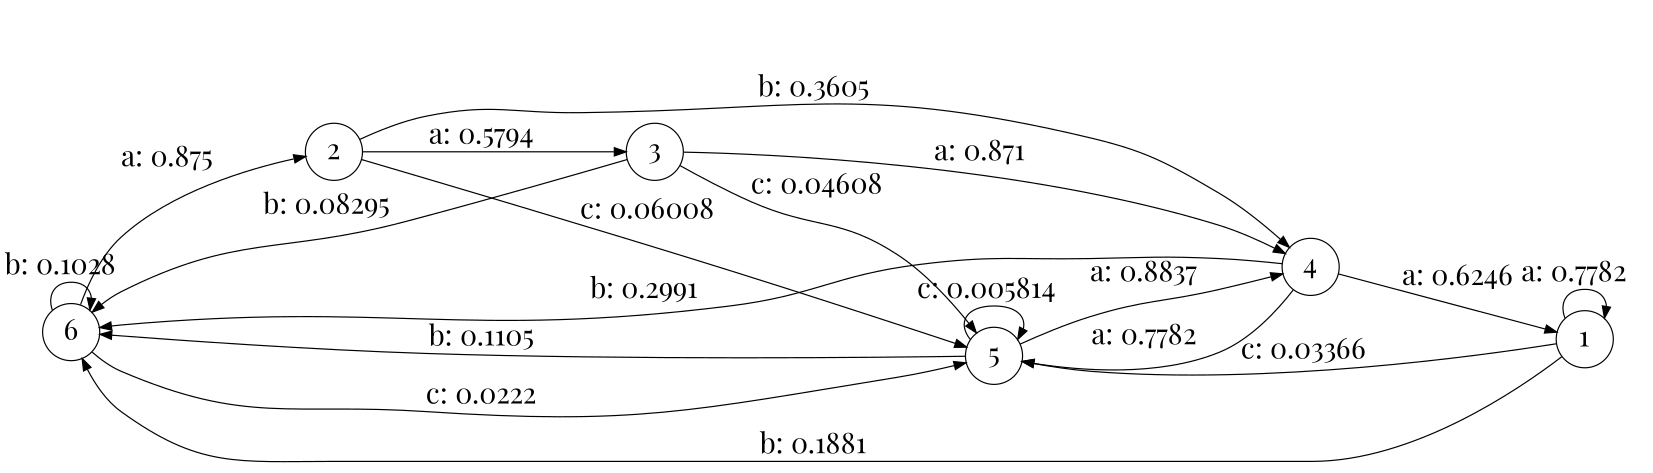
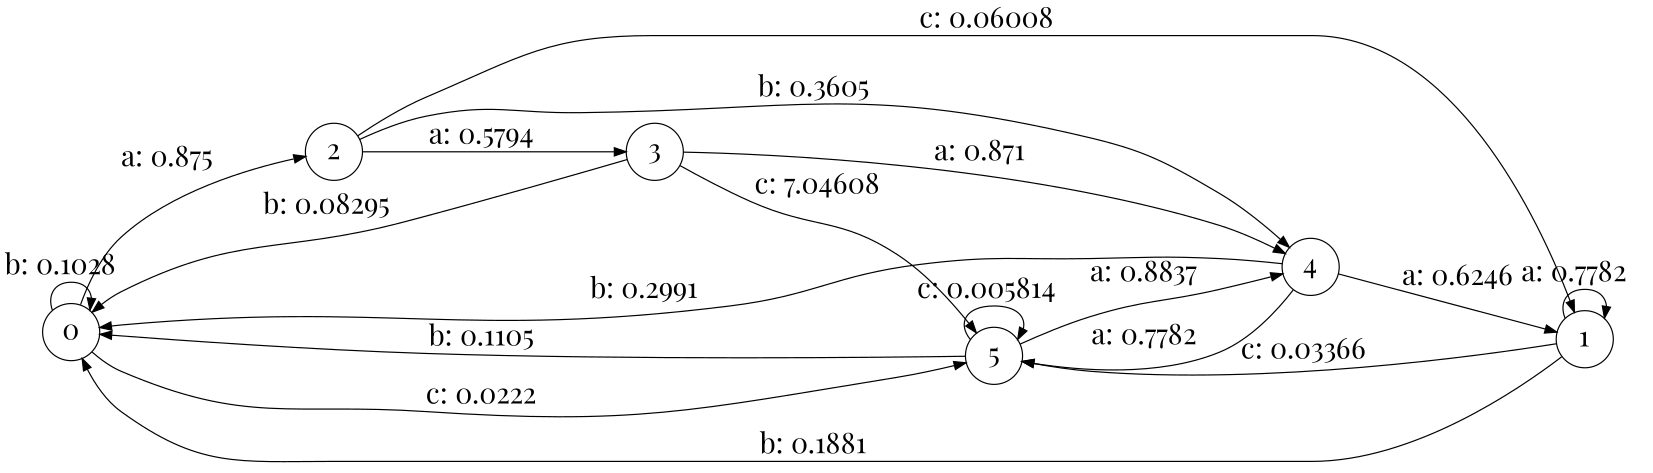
  digraph {
    fontname="Playfair Display"
    rankdir=LR
    node [fontname="Playfair Display" fontsize=24 shape=circle]
    edge [fontname="Playfair Display" fontsize=24]
-   0 [label=6]
+   0
    2
    5
    3
    4
    1
    0 -> 0 [label="b: 0.1028   "]
    0 -> 2 [label="a: 0.875    "]
    0 -> 5 [label="c: 0.0222   "]
-   2 -> 5 [label="c: 0.06008  "]
+   2 -> 1 [label="c: 0.06008  "]
    2 -> 3 [label="a: 0.5794   "]
    2 -> 4 [label="b: 0.3605   "]
    5 -> 0 [label="b: 0.1105   "]
    5 -> 5 [label="c: 0.005814  "]
    5 -> 4 [label="a: 0.8837   "]
    3 -> 0 [label="b: 0.08295  "]
-   3 -> 5 [label="c: 0.04608  "]
+   3 -> 5 [label="c: 7.04608  "]
    3 -> 4 [label="a: 0.871    "]
    4 -> 0 [label="b: 0.2991   "]
    4 -> 5 [label="a: 0.7782   "]
    4 -> 1 [label="a: 0.6246   "]
    1 -> 0 [label="b: 0.1881   "]
    1 -> 5 [label="c: 0.03366  "]
    1 -> 1 [label="a: 0.7782   "]
  }
